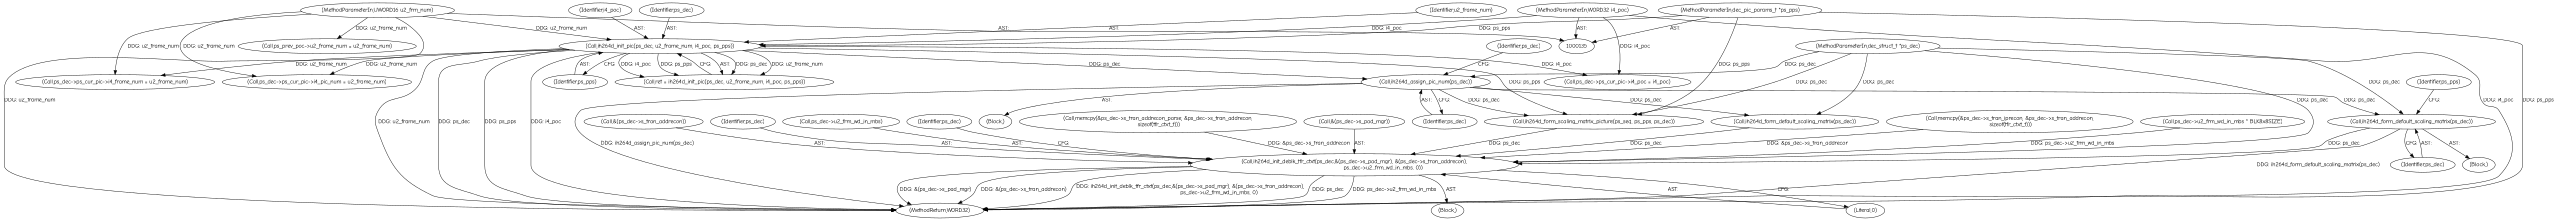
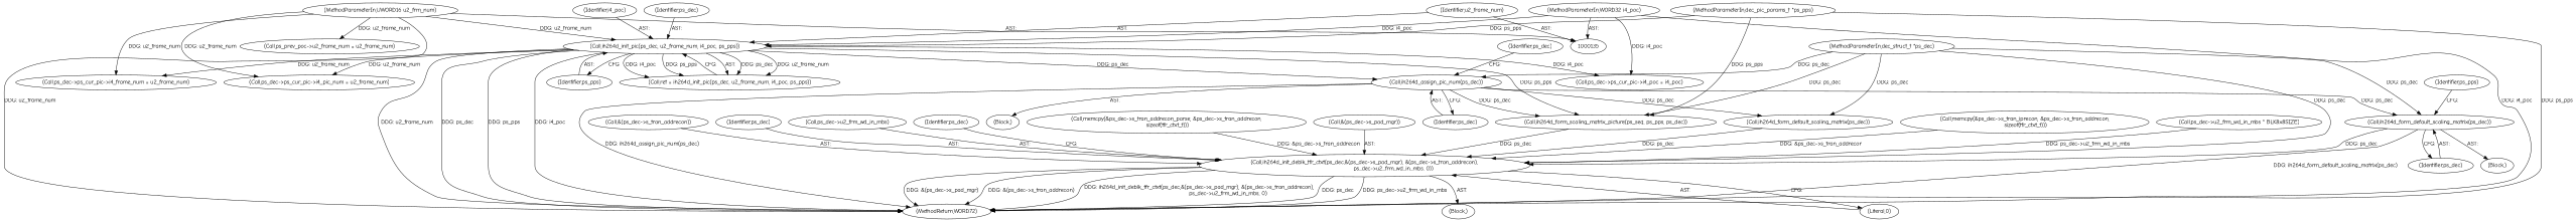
  digraph {
    fontname="Comic Neue"
    node [fontname="Comic Neue"]
    edge [fontname="Comic Neue"]
    n1 [label="(Call,ih264d_form_default_scaling_matrix(ps_dec))"]
    n2 [label="(Call,ih264d_init_deblk_tfr_ctxt(ps_dec,&(ps_dec->s_pad_mgr), &(ps_dec->s_tran_addrecon),\n                               ps_dec->u2_frm_wd_in_mbs, 0))"]
    n3 [label="(Identifier,ps_dec)"]
    n4 [label="(Block,)"]
-   n5 [label="(MethodReturn,WORD32)"]
+   n5 [label="(MethodReturn,WORD72)"]
    n6 [label="(Block,)"]
    n7 [label="(Literal,0)"]
    n8 [label="(Call,ih264d_assign_pic_num(ps_dec))"]
    n9 [label="(Block,)"]
    n10 [label="(Identifier,ps_dec)"]
    n11 [label="(Call,ih264d_form_scaling_matrix_picture(ps_seq, ps_pps, ps_dec))"]
    n12 [label="(Call,ih264d_form_default_scaling_matrix(ps_dec))"]
    n13 [label="(Call,ih264d_init_pic(ps_dec, u2_frame_num, i4_poc, ps_pps))"]
    n14 [label="(Call,ps_dec->ps_cur_pic->i4_pic_num = u2_frame_num)"]
    n15 [label="(Call,ret = ih264d_init_pic(ps_dec, u2_frame_num, i4_poc, ps_pps))"]
    n16 [label="(Call,ps_dec->ps_cur_pic->i4_poc = i4_poc)"]
    n17 [label="(Identifier,ps_pps)"]
    n18 [label="(Call,ps_dec->ps_cur_pic->i4_frame_num = u2_frame_num)"]
    n19 [label="(MethodParameterIn,dec_struct_t *ps_dec)"]
    n20 [label="(MethodParameterIn,UWORD16 u2_frm_num)"]
    1000135
    n22 [label="(Call,ps_prev_poc->u2_frame_num = u2_frame_num)"]
    n23 [label="(MethodParameterIn,WORD32 i4_poc)"]
    n24 [label="(MethodParameterIn,dec_pic_params_t *ps_pps)"]
    n25 [label="(Call,memcpy(&ps_dec->s_tran_iprecon, &ps_dec->s_tran_addrecon,\n sizeof(tfr_ctxt_t)))"]
    n26 [label="(Identifier,u2_frame_num)"]
    n27 [label="(Call,ps_dec->u2_frm_wd_in_mbs * BLK8x8SIZE)"]
    n28 [label="(Identifier,ps_dec)"]
    n29 [label="(Call,&(ps_dec->s_tran_addrecon))"]
    n30 [label="(Identifier,i4_poc)"]
    n31 [label="(Identifier,ps_dec)"]
    n32 [label="(Call,ps_dec->u2_frm_wd_in_mbs)"]
    n33 [label="(Identifier,ps_dec)"]
    n34 [label="(Identifier,ps_dec)"]
    n35 [label="(Identifier,ps_pps)"]
    n36 [label="(Call,memcpy(&ps_dec->s_tran_addrecon_parse, &ps_dec->s_tran_addrecon,\n sizeof(tfr_ctxt_t)))"]
    n37 [label="(Call,&(ps_dec->s_pad_mgr))"]
    n1 -> n2 [label="DDG: ps_dec"]
    n1 -> n3 [label="CFG: "]
    n1 -> n4 [label="AST: "]
    n1 -> n5 [label="DDG: ih264d_form_default_scaling_matrix(ps_dec)"]
    n2 -> n5 [label="DDG: ps_dec->u2_frm_wd_in_mbs"]
    n2 -> n5 [label="DDG: &(ps_dec->s_pad_mgr)"]
    n2 -> n5 [label="DDG: &(ps_dec->s_tran_addrecon)"]
    n2 -> n5 [label="DDG: ih264d_init_deblk_tfr_ctxt(ps_dec,&(ps_dec->s_pad_mgr), &(ps_dec->s_tran_addrecon),\n                               ps_dec->u2_frm_wd_in_mbs, 0)"]
    n2 -> n5 [label="DDG: ps_dec"]
    n2 -> n6 [label="AST: "]
    n2 -> n7 [label="CFG: "]
    n3 -> n1 [label="AST: "]
    n7 -> n2 [label="AST: "]
    n8 -> n1 [label="DDG: ps_dec"]
    n8 -> n5 [label="DDG: ih264d_assign_pic_num(ps_dec)"]
    n8 -> n9 [label="AST: "]
    n8 -> n10 [label="CFG: "]
    n8 -> n11 [label="DDG: ps_dec"]
    n8 -> n12 [label="DDG: ps_dec"]
    n10 -> n8 [label="AST: "]
    n11 -> n2 [label="DDG: ps_dec"]
    n12 -> n2 [label="DDG: ps_dec"]
    n13 -> n5 [label="DDG: u2_frame_num"]
    n13 -> n5 [label="DDG: ps_dec"]
    n13 -> n5 [label="DDG: ps_pps"]
    n13 -> n5 [label="DDG: i4_poc"]
    n13 -> n8 [label="DDG: ps_dec"]
    n13 -> n11 [label="DDG: ps_pps"]
    n13 -> n14 [label="DDG: u2_frame_num"]
    n13 -> n15 [label="AST: "]
    n13 -> n15 [label="DDG: ps_dec"]
    n13 -> n15 [label="DDG: u2_frame_num"]
    n13 -> n15 [label="DDG: i4_poc"]
    n13 -> n15 [label="DDG: ps_pps"]
    n13 -> n16 [label="DDG: i4_poc"]
    n13 -> n17 [label="CFG: "]
    n13 -> n18 [label="DDG: u2_frame_num"]
    n15 -> n13 [label="CFG: "]
    n17 -> n13 [label="AST: "]
    n19 -> n1 [label="DDG: ps_dec"]
    n19 -> n2 [label="DDG: ps_dec"]
    n19 -> n8 [label="DDG: ps_dec"]
    n19 -> n11 [label="DDG: ps_dec"]
    n19 -> n12 [label="DDG: ps_dec"]
    n20 -> n5 [label="DDG: u2_frame_num"]
    n20 -> n13 [label="DDG: u2_frame_num"]
    n20 -> n14 [label="DDG: u2_frame_num"]
    n20 -> n18 [label="DDG: u2_frame_num"]
    n20 -> 1000135 [label="AST: "]
    n20 -> n22 [label="DDG: u2_frame_num"]
    n23 -> n5 [label="DDG: i4_poc"]
    n23 -> n13 [label="DDG: i4_poc"]
    n23 -> n16 [label="DDG: i4_poc"]
    n23 -> 1000135 [label="AST: "]
    n24 -> n5 [label="DDG: ps_pps"]
    n24 -> n11 [label="DDG: ps_pps"]
    n24 -> n13 [label="DDG: ps_pps"]
-   n24 -> 1000135 [label="AST: "]
+   n26 -> 1000135 [label="AST: "]
    n25 -> n2 [label="DDG: &ps_dec->s_tran_addrecon"]
    n26 -> n13 [label="AST: "]
    n27 -> n2 [label="DDG: ps_dec->u2_frm_wd_in_mbs"]
    n28 -> n8 [label="CFG: "]
    n29 -> n2 [label="AST: "]
    n30 -> n13 [label="AST: "]
    n31 -> n2 [label="AST: "]
    n32 -> n2 [label="AST: "]
    n33 -> n2 [label="CFG: "]
    n34 -> n13 [label="AST: "]
    n35 -> n1 [label="CFG: "]
    n36 -> n2 [label="DDG: &ps_dec->s_tran_addrecon"]
    n37 -> n2 [label="AST: "]
  }
